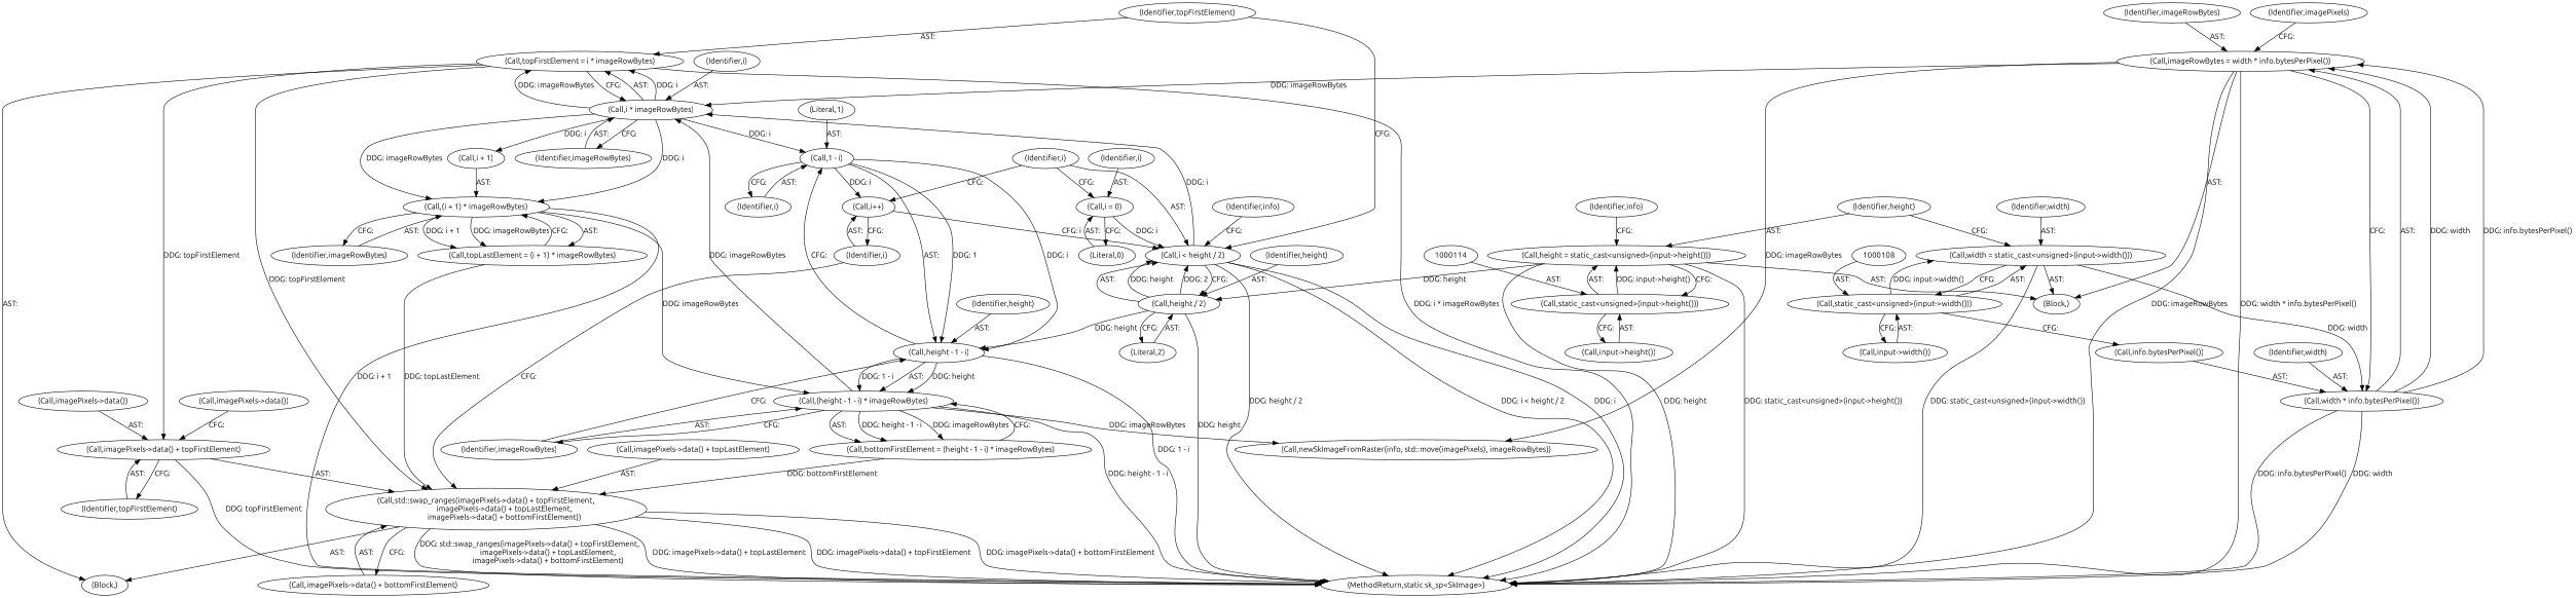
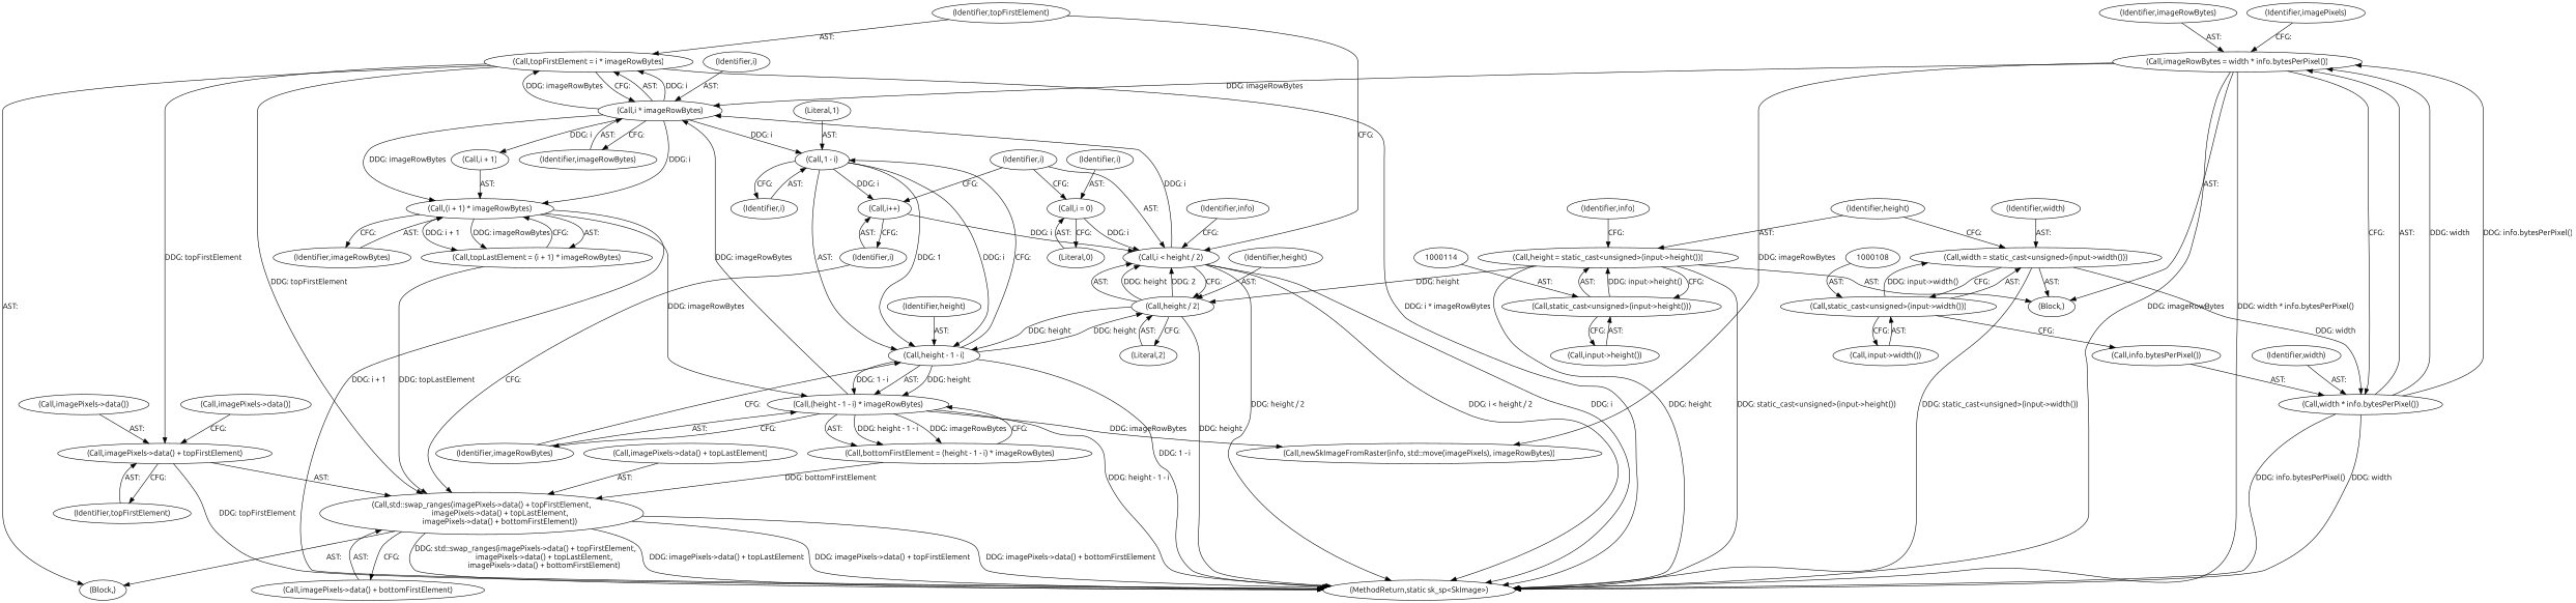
  digraph {
    fontname=Ubuntu
    node [fontname=Ubuntu]
    edge [fontname=Ubuntu]
    n1 [label="(Call,topFirstElement = i * imageRowBytes)"]
    n2 [label="(Call,i * imageRowBytes)"]
    n3 [label="(Call,std::swap_ranges(imagePixels->data() + topFirstElement,\n                      imagePixels->data() + topLastElement,\n                      imagePixels->data() + bottomFirstElement))"]
    n4 [label="(Call,imagePixels->data() + topFirstElement)"]
    n5 [label="(MethodReturn,static sk_sp<SkImage>)"]
    n6 [label="(Block,)"]
    n7 [label="(Call,1 - i)"]
    n8 [label="(Call,(i + 1) * imageRowBytes)"]
    n9 [label="(Call,i + 1)"]
    n10 [label="(Identifier,imageRowBytes)"]
    n11 [label="(Call,imagePixels->data() + bottomFirstElement)"]
    n12 [label="(Identifier,topFirstElement)"]
    n13 [label="(Call,i++)"]
    n14 [label="(Call,height - 1 - i)"]
    n15 [label="(Identifier,i)"]
    n16 [label="(Call,(height - 1 - i) * imageRowBytes)"]
    n17 [label="(Identifier,imageRowBytes)"]
    n18 [label="(Call,topLastElement = (i + 1) * imageRowBytes)"]
    n19 [label="(Call,i < height / 2)"]
    n20 [label="(Call,height / 2)"]
    n21 [label="(Literal,2)"]
    n22 [label="(Call,i = 0)"]
    n23 [label="(Literal,0)"]
    n24 [label="(Identifier,i)"]
    n25 [label="(Call,height = static_cast<unsigned>(input->height()))"]
    n26 [label="(Call,static_cast<unsigned>(input->height()))"]
    n27 [label="(Block,)"]
    n28 [label="(Call,input->height())"]
    n29 [label="(Call,newSkImageFromRaster(info, std::move(imagePixels), imageRowBytes))"]
    n30 [label="(Identifier,imageRowBytes)"]
    n31 [label="(Call,bottomFirstElement = (height - 1 - i) * imageRowBytes)"]
    n32 [label="(Call,imageRowBytes = width * info.bytesPerPixel())"]
    n33 [label="(Call,width * info.bytesPerPixel())"]
    n34 [label="(Call,info.bytesPerPixel())"]
    n35 [label="(Call,width = static_cast<unsigned>(input->width()))"]
    n36 [label="(Call,static_cast<unsigned>(input->width()))"]
    n37 [label="(Call,input->width())"]
    n38 [label="(Identifier,i)"]
    n39 [label="(Identifier,height)"]
    n40 [label="(Literal,1)"]
    n41 [label="(Identifier,i)"]
    n42 [label="(Call,imagePixels->data())"]
    n43 [label="(Identifier,i)"]
    n44 [label="(Call,imagePixels->data() + topLastElement)"]
    n45 [label="(Identifier,height)"]
    n46 [label="(Identifier,height)"]
    n47 [label="(Identifier,topFirstElement)"]
    n48 [label="(Identifier,width)"]
    n49 [label="(Identifier,info)"]
    n50 [label="(Identifier,width)"]
    n51 [label="(Identifier,info)"]
    n52 [label="(Call,imagePixels->data())"]
    n53 [label="(Identifier,imageRowBytes)"]
    n54 [label="(Identifier,imagePixels)"]
    1000114
    1000108
    n1 -> n2 [label="CFG: "]
    n1 -> n3 [label="DDG: topFirstElement"]
    n1 -> n4 [label="DDG: topFirstElement"]
    n1 -> n5 [label="DDG: i * imageRowBytes"]
    n1 -> n6 [label="AST: "]
    n2 -> n1 [label="AST: "]
    n2 -> n1 [label="DDG: i"]
    n2 -> n1 [label="DDG: imageRowBytes"]
    n2 -> n7 [label="DDG: i"]
    n2 -> n8 [label="DDG: i"]
    n2 -> n8 [label="DDG: imageRowBytes"]
    n2 -> n9 [label="DDG: i"]
    n2 -> n10 [label="CFG: "]
    n3 -> n5 [label="DDG: imagePixels->data() + bottomFirstElement"]
    n3 -> n5 [label="DDG: std::swap_ranges(imagePixels->data() + topFirstElement,\n                      imagePixels->data() + topLastElement,\n                      imagePixels->data() + bottomFirstElement)"]
    n3 -> n5 [label="DDG: imagePixels->data() + topLastElement"]
    n3 -> n5 [label="DDG: imagePixels->data() + topFirstElement"]
    n3 -> n6 [label="AST: "]
    n3 -> n11 [label="CFG: "]
    n4 -> n3 [label="AST: "]
    n4 -> n5 [label="DDG: topFirstElement"]
    n4 -> n12 [label="CFG: "]
    n7 -> n13 [label="DDG: i"]
    n7 -> n14 [label="AST: "]
    n7 -> n14 [label="DDG: 1"]
    n7 -> n14 [label="DDG: i"]
    n7 -> n15 [label="CFG: "]
    n8 -> n5 [label="DDG: i + 1"]
    n8 -> n16 [label="DDG: imageRowBytes"]
    n8 -> n17 [label="CFG: "]
    n8 -> n18 [label="AST: "]
    n8 -> n18 [label="DDG: i + 1"]
    n8 -> n18 [label="DDG: imageRowBytes"]
    n9 -> n8 [label="AST: "]
    n10 -> n2 [label="AST: "]
    n11 -> n3 [label="AST: "]
    n12 -> n4 [label="AST: "]
-   n13 -> n19 [label="CFG: i"]
+   n13 -> n19 [label="DDG: i"]
    n13 -> n24 [label="CFG: "]
    n14 -> n5 [label="DDG: 1 - i"]
    n14 -> n7 [label="CFG: "]
    n14 -> n16 [label="AST: "]
    n14 -> n16 [label="DDG: height"]
    n14 -> n16 [label="DDG: 1 - i"]
+   n14 -> n20 [label="DDG: height"]
    n15 -> n7 [label="AST: "]
    n16 -> n2 [label="DDG: imageRowBytes"]
    n16 -> n5 [label="DDG: height - 1 - i"]
    n16 -> n29 [label="DDG: imageRowBytes"]
    n16 -> n30 [label="CFG: "]
    n16 -> n31 [label="AST: "]
    n16 -> n31 [label="DDG: height - 1 - i"]
    n16 -> n31 [label="DDG: imageRowBytes"]
    n17 -> n8 [label="AST: "]
    n18 -> n3 [label="DDG: topLastElement"]
    n18 -> n8 [label="CFG: "]
    n19 -> n2 [label="DDG: i"]
    n19 -> n5 [label="DDG: i < height / 2"]
    n19 -> n5 [label="DDG: i"]
    n19 -> n5 [label="DDG: height / 2"]
    n19 -> n20 [label="CFG: "]
    n20 -> n5 [label="DDG: height"]
    n20 -> n14 [label="DDG: height"]
    n20 -> n19 [label="AST: "]
    n20 -> n19 [label="DDG: height"]
    n20 -> n19 [label="DDG: 2"]
    n20 -> n21 [label="CFG: "]
    n21 -> n20 [label="AST: "]
    n22 -> n19 [label="DDG: i"]
    n22 -> n23 [label="CFG: "]
    n23 -> n22 [label="AST: "]
    n24 -> n3 [label="CFG: "]
    n24 -> n13 [label="AST: "]
    n25 -> n5 [label="DDG: height"]
    n25 -> n5 [label="DDG: static_cast<unsigned>(input->height())"]
    n25 -> n20 [label="DDG: height"]
    n25 -> n26 [label="CFG: "]
    n25 -> n27 [label="AST: "]
    n26 -> n25 [label="AST: "]
    n26 -> n25 [label="DDG: input->height()"]
    n26 -> n28 [label="CFG: "]
    n28 -> n26 [label="AST: "]
    n30 -> n14 [label="CFG: "]
    n30 -> n16 [label="AST: "]
    n31 -> n3 [label="DDG: bottomFirstElement"]
    n31 -> n16 [label="CFG: "]
    n32 -> n2 [label="DDG: imageRowBytes"]
    n32 -> n5 [label="DDG: imageRowBytes"]
    n32 -> n5 [label="DDG: width * info.bytesPerPixel()"]
    n32 -> n27 [label="AST: "]
    n32 -> n29 [label="DDG: imageRowBytes"]
    n32 -> n33 [label="CFG: "]
    n33 -> n5 [label="DDG: width"]
    n33 -> n5 [label="DDG: info.bytesPerPixel()"]
    n33 -> n32 [label="AST: "]
    n33 -> n32 [label="DDG: width"]
    n33 -> n32 [label="DDG: info.bytesPerPixel()"]
    n34 -> n33 [label="AST: "]
    n35 -> n5 [label="DDG: static_cast<unsigned>(input->width())"]
    n35 -> n27 [label="AST: "]
    n35 -> n33 [label="DDG: width"]
    n35 -> n36 [label="CFG: "]
    n36 -> n34 [label="CFG: "]
    n36 -> n35 [label="AST: "]
    n36 -> n35 [label="DDG: input->width()"]
    n36 -> n37 [label="CFG: "]
    n37 -> n36 [label="AST: "]
    n38 -> n22 [label="AST: "]
    n39 -> n25 [label="AST: "]
    n39 -> n35 [label="CFG: "]
    n40 -> n7 [label="AST: "]
    n41 -> n2 [label="AST: "]
    n42 -> n4 [label="CFG: "]
    n43 -> n13 [label="CFG: "]
    n43 -> n19 [label="AST: "]
    n43 -> n22 [label="CFG: "]
    n44 -> n3 [label="AST: "]
    n45 -> n14 [label="AST: "]
    n46 -> n20 [label="AST: "]
    n47 -> n1 [label="AST: "]
    n47 -> n19 [label="CFG: "]
    n48 -> n33 [label="AST: "]
    n49 -> n25 [label="CFG: "]
    n50 -> n35 [label="AST: "]
    n51 -> n19 [label="CFG: "]
    n52 -> n4 [label="AST: "]
    n53 -> n32 [label="AST: "]
    n54 -> n32 [label="CFG: "]
    1000114 -> n26 [label="AST: "]
    1000108 -> n36 [label="AST: "]
  }
